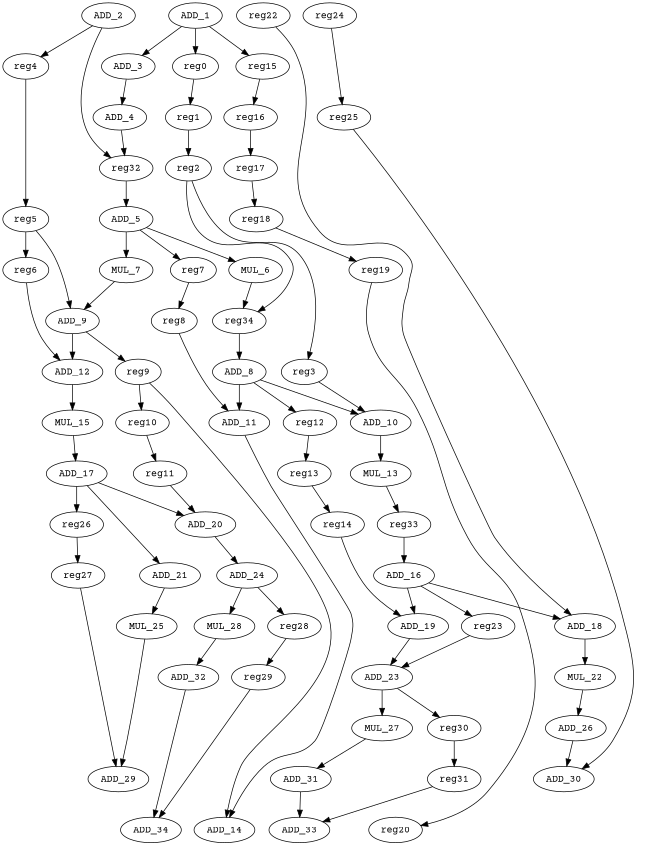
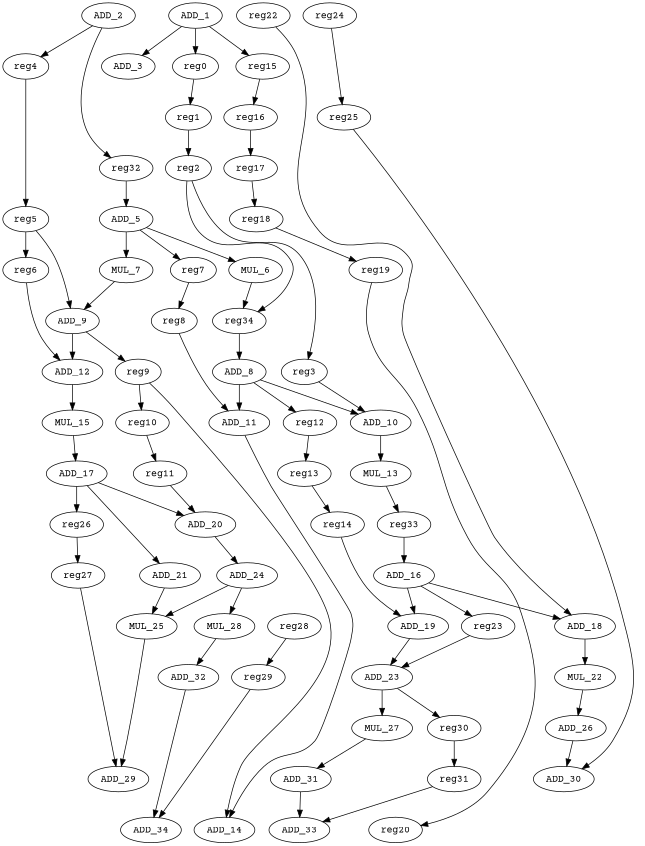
  digraph {
    fontname="Courier Prime"
    node [fontname="Courier Prime"]
    edge [fontname="Courier Prime" weight=0]
    ADD_1
    ADD_3
    reg15
    reg0
-   ADD_4
    reg16
    reg32
    reg1
    reg17
    ADD_2
    reg4
    ADD_5
    reg5
    MUL_6
    MUL_7
    reg7
    ADD_9
    reg6
    reg2
    reg34
    reg8
    ADD_8
    ADD_12
    reg9
    ADD_11
    ADD_10
    reg12
    MUL_15
    ADD_14
    reg10
    MUL_13
    reg13
    reg33
    reg14
    ADD_17
    reg11
    ADD_16
    ADD_20
    ADD_21
    reg26
    ADD_18
    ADD_19
    reg23
    ADD_24
    MUL_25
    reg27
    MUL_22
    ADD_23
    ADD_26
    MUL_27
    reg30
    reg24
    reg25
    MUL_28
    reg28
    ADD_29
    ADD_30
    ADD_31
    reg31
    ADD_32
    reg29
    ADD_33
    ADD_34
    reg18
    reg19
    reg20
    reg22
    reg3
    ADD_1 -> ADD_3
    ADD_1 -> reg15
    ADD_1 -> reg0 [weight=4]
-   ADD_3 -> ADD_4
    reg15 -> reg16
    reg0 -> reg1
-   ADD_4 -> reg32
    reg16 -> reg17
    reg32 -> ADD_5 [weight=3]
    reg1 -> reg2 [weight=2]
    reg17 -> reg18
    ADD_2 -> reg32
    ADD_2 -> reg4
    reg4 -> reg5
    ADD_5 -> MUL_6
    ADD_5 -> MUL_7 [weight=2]
    ADD_5 -> reg7
    reg5 -> ADD_9
    reg5 -> reg6 [weight=3]
    MUL_6 -> reg34
    MUL_7 -> ADD_9
    reg7 -> reg8
    ADD_9 -> ADD_12 [weight=3]
    ADD_9 -> reg9 [weight=2]
    reg6 -> ADD_12
    reg2 -> reg34
    reg2 -> reg3
    reg34 -> ADD_8 [weight=1]
    reg8 -> ADD_11
    ADD_8 -> ADD_11 [weight=2]
    ADD_8 -> ADD_10
    ADD_8 -> reg12
    ADD_12 -> MUL_15 [weight=1]
    reg9 -> ADD_14
    reg9 -> reg10
    ADD_11 -> ADD_14
    ADD_10 -> MUL_13 [weight=2]
    reg12 -> reg13
    MUL_15 -> ADD_17
    reg10 -> reg11
    MUL_13 -> reg33
    reg13 -> reg14
    reg33 -> ADD_16 [weight=1]
    reg14 -> ADD_19
    ADD_17 -> ADD_20
    ADD_17 -> ADD_21
    ADD_17 -> reg26 [weight=2]
    reg11 -> ADD_20
    ADD_16 -> ADD_18
    ADD_16 -> ADD_19
    ADD_16 -> reg23
    ADD_20 -> ADD_24
    ADD_21 -> MUL_25
    reg26 -> reg27
    ADD_18 -> MUL_22 [weight=4]
    ADD_19 -> ADD_23
    reg23 -> ADD_23
    ADD_24 -> MUL_28
-   ADD_24 -> reg28
+   ADD_24 -> MUL_25
    MUL_25 -> ADD_29
    reg27 -> ADD_29
    MUL_22 -> ADD_26
    ADD_23 -> MUL_27 [weight=4]
    ADD_23 -> reg30
    ADD_26 -> ADD_30
    MUL_27 -> ADD_31
    reg30 -> reg31 [weight=2]
    reg24 -> reg25
    reg25 -> ADD_30
    MUL_28 -> ADD_32
    reg28 -> reg29
    ADD_31 -> ADD_33
    reg31 -> ADD_33
    ADD_32 -> ADD_34
    reg29 -> ADD_34
    reg18 -> reg19
    reg19 -> reg20
    reg22 -> ADD_18
    reg3 -> ADD_10
  }
